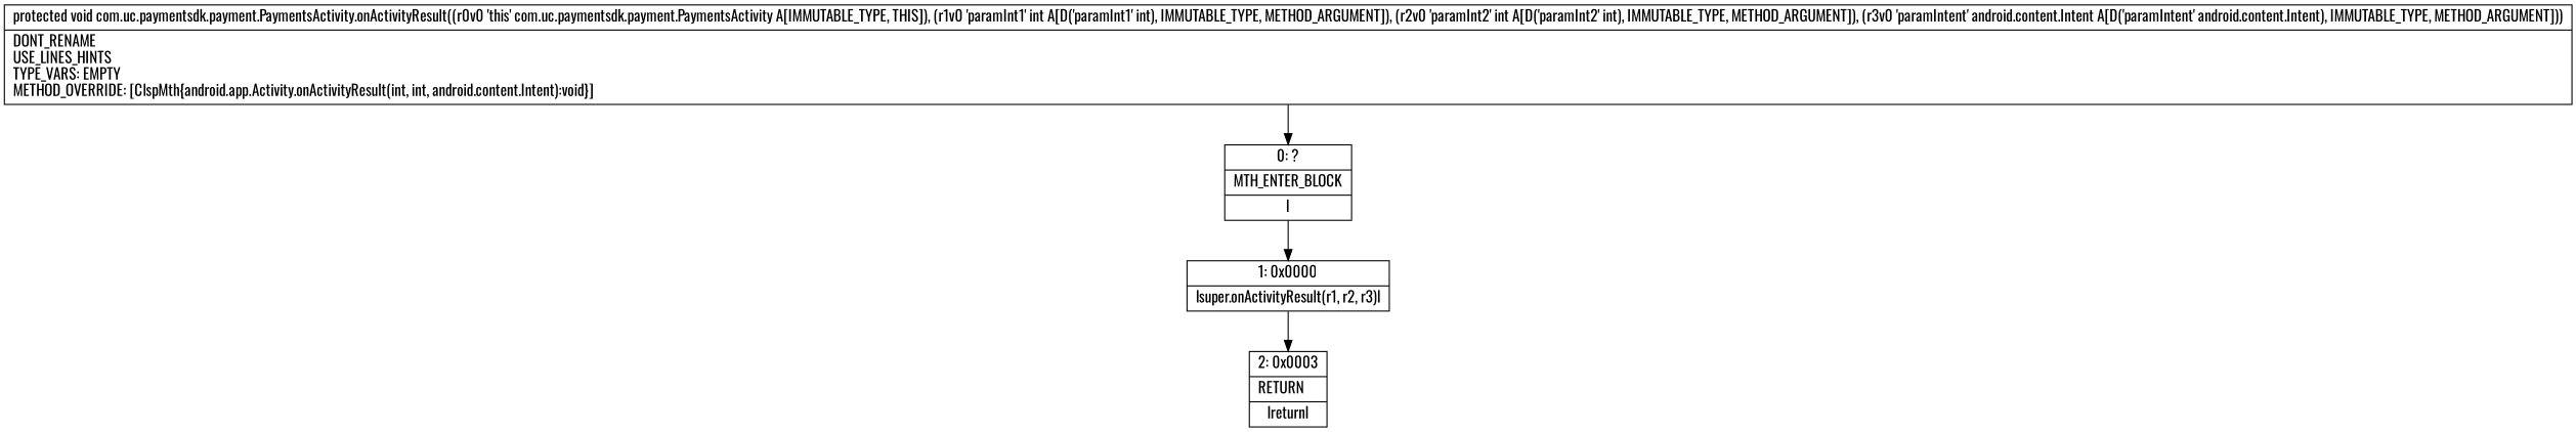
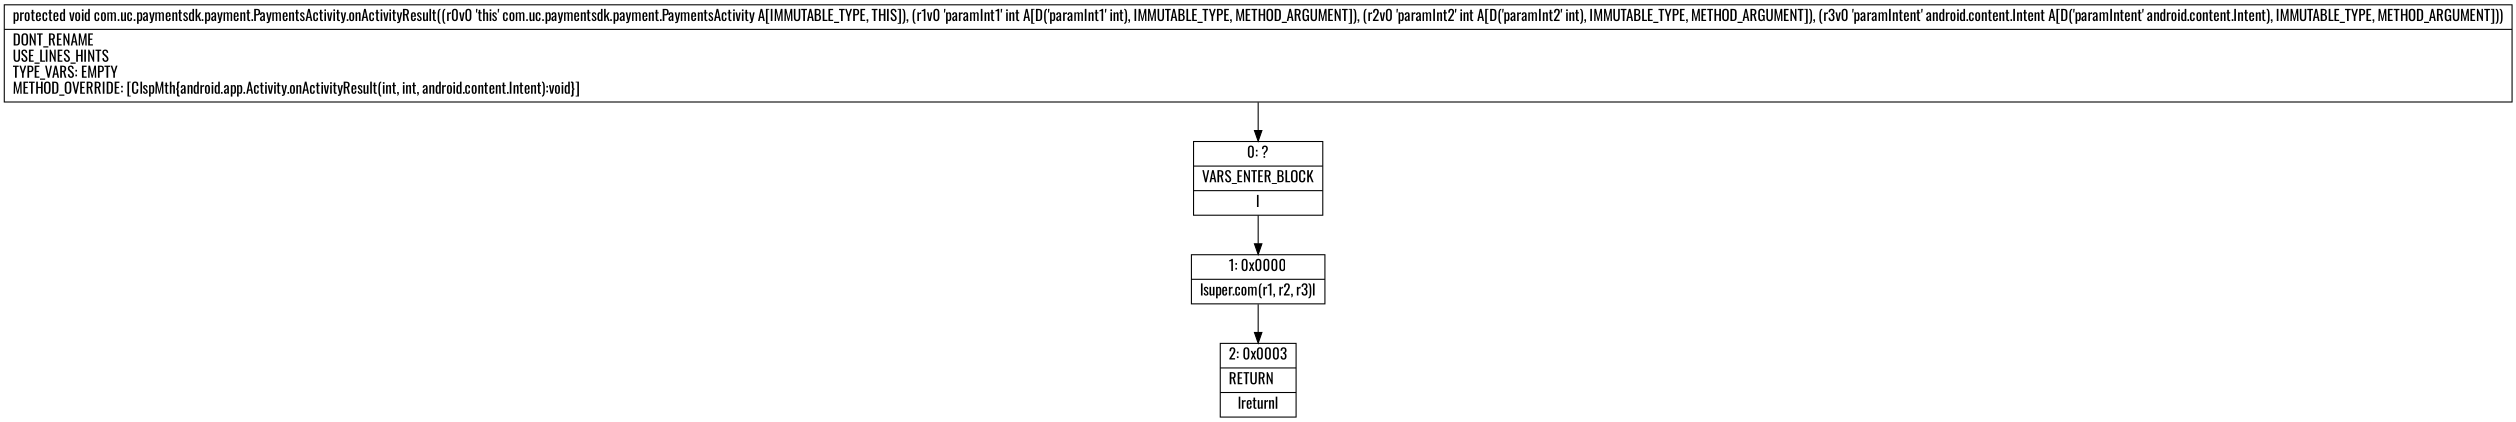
  digraph {
    fontname=Oswald
    node [fontname=Oswald shape=record]
    edge [fontname=Oswald]
-   n1 [label="{0\:\ ?|MTH_ENTER_BLOCK\l|l}"]
-   n2 [label="{1\:\ 0x0000|lsuper.onActivityResult(r1, r2, r3)l}"]
+   n1 [label="{0\:\ ?|VARS_ENTER_BLOCK\l|l}"]
+   n2 [label="{1\:\ 0x0000|lsuper.com(r1, r2, r3)l}"]
    n3 [label="{2\:\ 0x0003|RETURN\l|lreturnl}"]
    n4 [label="{protected void com.uc.paymentsdk.payment.PaymentsActivity.onActivityResult((r0v0 'this' com.uc.paymentsdk.payment.PaymentsActivity A[IMMUTABLE_TYPE, THIS]), (r1v0 'paramInt1' int A[D('paramInt1' int), IMMUTABLE_TYPE, METHOD_ARGUMENT]), (r2v0 'paramInt2' int A[D('paramInt2' int), IMMUTABLE_TYPE, METHOD_ARGUMENT]), (r3v0 'paramIntent' android.content.Intent A[D('paramIntent' android.content.Intent), IMMUTABLE_TYPE, METHOD_ARGUMENT]))  | DONT_RENAME\lUSE_LINES_HINTS\lTYPE_VARS: EMPTY\lMETHOD_OVERRIDE: [ClspMth\{android.app.Activity.onActivityResult(int, int, android.content.Intent):void\}]\l}"]
    n1 -> n2
    n2 -> n3
    n4 -> n1
  }
